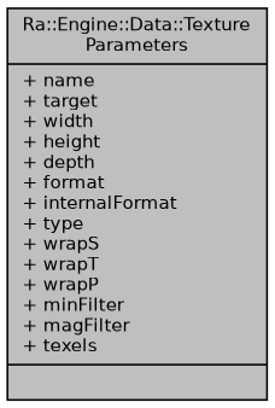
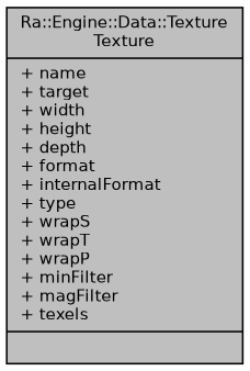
  digraph {
-   n1 [color=black fillcolor=grey75 fontcolor=black fontname=Helvetica fontsize=10 height=0.2 label="{Ra::Engine::Data::Texture\lParameters\n|+ name\l+ target\l+ width\l+ height\l+ depth\l+ format\l+ internalFormat\l+ type\l+ wrapS\l+ wrapT\l+ wrapP\l+ minFilter\l+ magFilter\l+ texels\l|}" shape=record style=filled width=0.4]
+   n1 [color=black fillcolor=grey75 fontcolor=black fontname=Helvetica fontsize=10 height=0.2 label="{Ra::Engine::Data::Texture\lTexture\n|+ name\l+ target\l+ width\l+ height\l+ depth\l+ format\l+ internalFormat\l+ type\l+ wrapS\l+ wrapT\l+ wrapP\l+ minFilter\l+ magFilter\l+ texels\l|}" shape=record style=filled width=0.4]
  }
